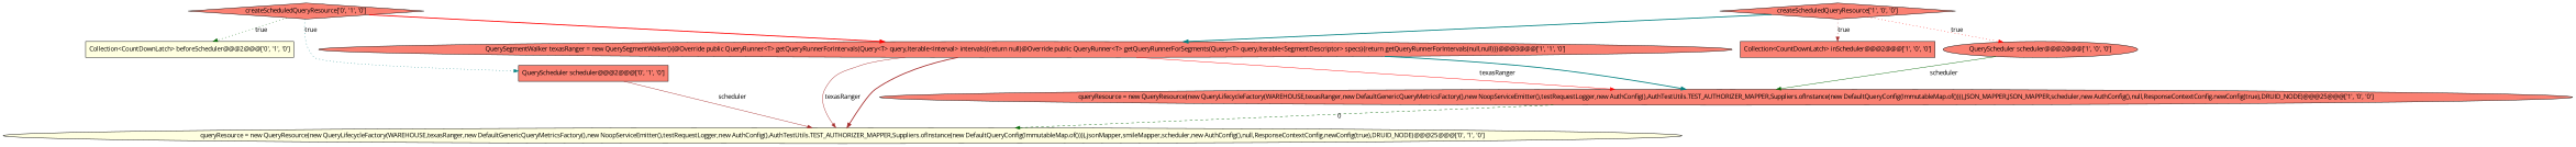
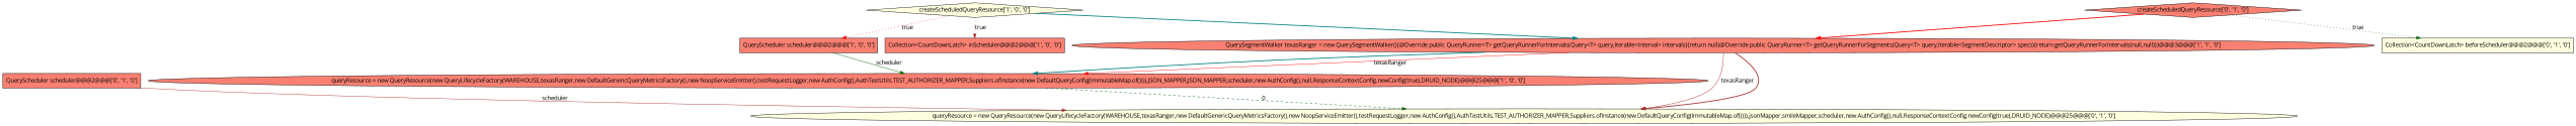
  digraph {
    fontname="Open Sans"
    node [fillcolor=salmon fontname="Open Sans" shape=box style=filled]
    edge [color=brown fontname="Open Sans" style=solid]
    n1 [label="queryResource = new QueryResource(new QueryLifecycleFactory(WAREHOUSE,texasRanger,new DefaultGenericQueryMetricsFactory(),new NoopServiceEmitter(),testRequestLogger,new AuthConfig(),AuthTestUtils.TEST_AUTHORIZER_MAPPER,Suppliers.ofInstance(new DefaultQueryConfig(ImmutableMap.of()))),JSON_MAPPER,JSON_MAPPER,scheduler,new AuthConfig(),null,ResponseContextConfig.newConfig(true),DRUID_NODE)@@@25@@@['1', '0', '0']" shape=ellipse]
    n2 [fillcolor=lightyellow label="queryResource = new QueryResource(new QueryLifecycleFactory(WAREHOUSE,texasRanger,new DefaultGenericQueryMetricsFactory(),new NoopServiceEmitter(),testRequestLogger,new AuthConfig(),AuthTestUtils.TEST_AUTHORIZER_MAPPER,Suppliers.ofInstance(new DefaultQueryConfig(ImmutableMap.of()))),jsonMapper,smileMapper,scheduler,new AuthConfig(),null,ResponseContextConfig.newConfig(true),DRUID_NODE)@@@25@@@['0', '1', '0']" shape=ellipse]
    n3 [label="Collection<CountDownLatch> inScheduler@@@2@@@['1', '0', '0']"]
    n4 [fillcolor=lightyellow label="Collection<CountDownLatch> beforeScheduler@@@2@@@['0', '1', '0']"]
    n5 [label="QueryScheduler scheduler@@@2@@@['0', '1', '0']"]
    n6 [label="QuerySegmentWalker texasRanger = new QuerySegmentWalker(){@Override public QueryRunner<T> getQueryRunnerForIntervals(Query<T> query,Iterable<Interval> intervals){return null}@Override public QueryRunner<T> getQueryRunnerForSegments(Query<T> query,Iterable<SegmentDescriptor> specs){return getQueryRunnerForIntervals(null,null)}}@@@3@@@['1', '1', '0']" shape=ellipse]
-   n7 [label="createScheduledQueryResource['1', '0', '0']" shape=diamond]
-   n8 [label="QueryScheduler scheduler@@@2@@@['1', '0', '0']" shape=ellipse]
+   n7 [fillcolor=lightyellow label="createScheduledQueryResource['1', '0', '0']" shape=diamond]
+   n8 [label="QueryScheduler scheduler@@@2@@@['1', '0', '0']"]
    n9 [label="createScheduledQueryResource['0', '1', '0']" shape=diamond]
    n1 -> n2 [color=darkgreen label=0 style=dashed]
    n5 -> n2 [label=scheduler]
    n6 -> n1 [color=red label=texasRanger]
    n6 -> n1 [color=teal style=bold]
    n6 -> n2 [label=texasRanger]
    n6 -> n2 [style=bold]
    n7 -> n3 [label=true style=dotted]
    n7 -> n6 [color=teal style=bold]
    n7 -> n8 [color=red label=true style=dotted]
    n8 -> n1 [color=darkgreen label=scheduler]
    n9 -> n4 [color=darkgreen label=true style=dotted]
-   n9 -> n5 [color=teal label=true style=dotted]
    n9 -> n6 [color=red style=bold]
  }
